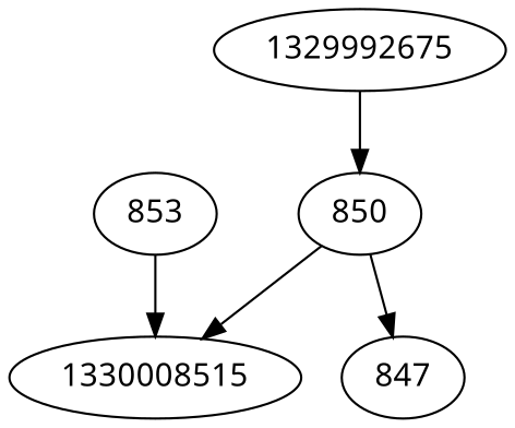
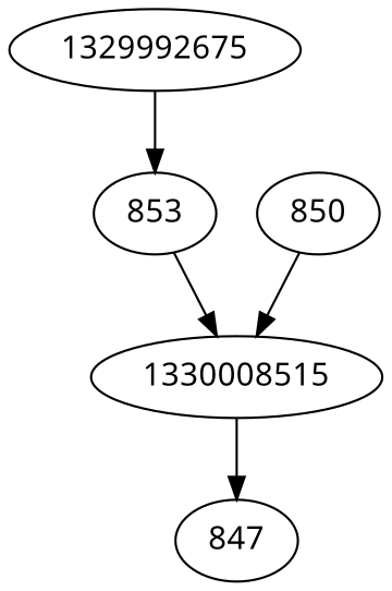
  strict digraph {
    fontname="Noto Sans"
    node [fontname="Noto Sans"]
    edge [fontname="Noto Sans"]
    1329992675
    850
    1330008515
    847
    853
-   1329992675 -> 850
+   1329992675 -> 853
    850 -> 1330008515
-   850 -> 847
+   1330008515 -> 847
    853 -> 1330008515
  }
